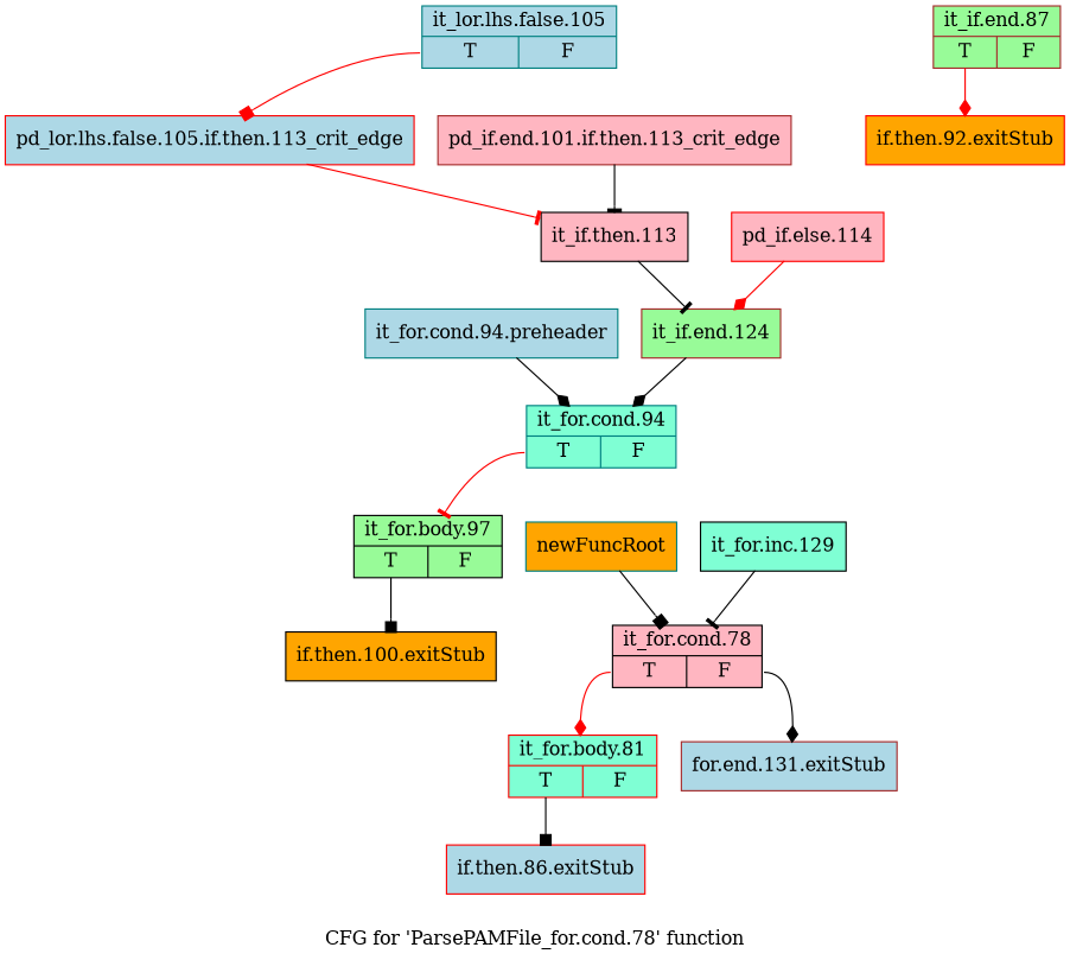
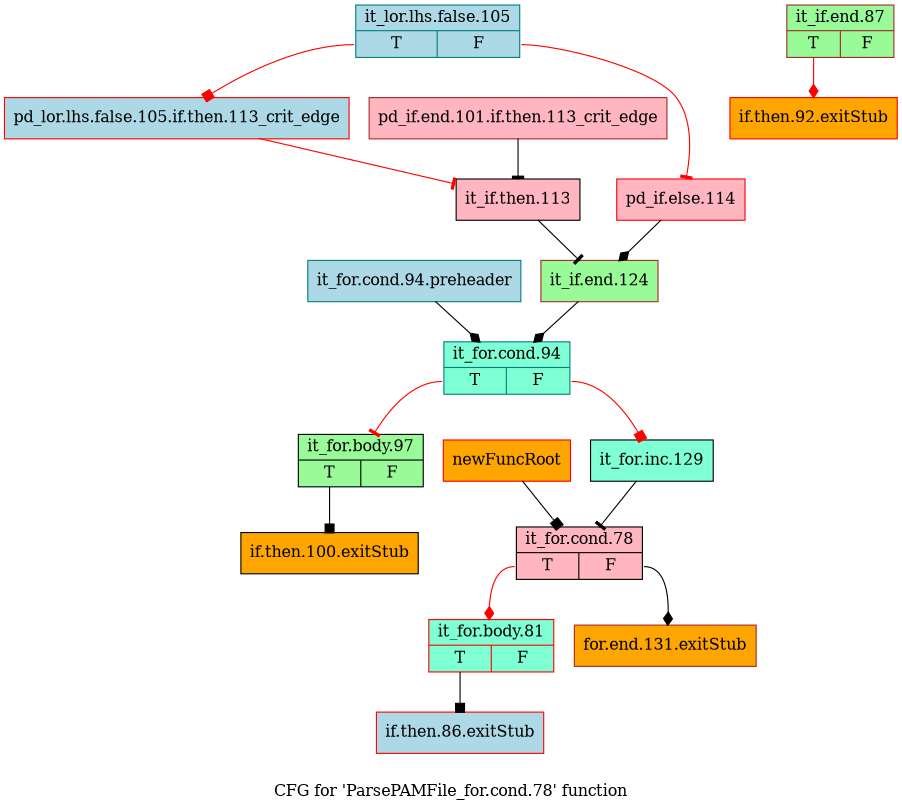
  digraph {
    label="CFG for 'ParsePAMFile_for.cond.78' function"
    node [color=black fillcolor=orange shape=record style=filled]
    edge [arrowhead=diamond color=black]
-   n1 [color=teal label="{newFuncRoot}"]
+   n1 [color=red label="{newFuncRoot}"]
    n2 [fillcolor=lightpink label="{it_for.cond.78|{<s0>T|<s1>F}}"]
-   n3 [color=brown fillcolor=lightblue label="{for.end.131.exitStub}"]
+   n3 [color=brown label="{for.end.131.exitStub}"]
    n4 [color=red fillcolor=aquamarine label="{it_for.body.81|{<s0>T|<s1>F}}"]
    n5 [color=red fillcolor=lightblue label="{if.then.86.exitStub}"]
    n6 [color=red label="{if.then.92.exitStub}"]
    n7 [label="{if.then.100.exitStub}"]
    n8 [color=brown fillcolor=palegreen label="{it_if.end.87|{<s0>T|<s1>F}}"]
    n9 [color=teal fillcolor=lightblue label="{it_for.cond.94.preheader}"]
    n10 [color=teal fillcolor=aquamarine label="{it_for.cond.94|{<s0>T|<s1>F}}"]
    n11 [fillcolor=palegreen label="{it_for.body.97|{<s0>T|<s1>F}}"]
    n12 [fillcolor=aquamarine label="{it_for.inc.129}"]
    n13 [color=brown fillcolor=lightpink label="{pd_if.end.101.if.then.113_crit_edge}"]
    n14 [fillcolor=lightpink label="{it_if.then.113}"]
    n15 [color=teal fillcolor=lightblue label="{it_lor.lhs.false.105|{<s0>T|<s1>F}}"]
    n16 [color=red fillcolor=lightblue label="{pd_lor.lhs.false.105.if.then.113_crit_edge}"]
    n17 [color=red fillcolor=lightpink label="{pd_if.else.114}"]
    n18 [color=brown fillcolor=palegreen label="{it_if.end.124}"]
    n1 -> n2 [arrowhead=box]
    n2 -> n3 [tailport=s1]
    n2 -> n4 [color=red tailport=s0]
    n4 -> n5 [arrowhead=box tailport=s0]
    n8 -> n6 [color=red tailport=s0]
    n9 -> n10
    n10 -> n11 [arrowhead=tee color=red tailport=s0]
+   n10 -> n12 [arrowhead=box color=red tailport=s1]
    n11 -> n7 [arrowhead=box tailport=s0]
    n12 -> n2 [arrowhead=tee]
    n13 -> n14 [arrowhead=tee]
    n14 -> n18 [arrowhead=tee]
    n15 -> n16 [arrowhead=box color=red tailport=s0]
+   n15 -> n17 [arrowhead=tee color=red tailport=s1]
    n16 -> n14 [arrowhead=tee color=red]
-   n17 -> n18 [color=red]
+   n17 -> n18
    n18 -> n10
  }
